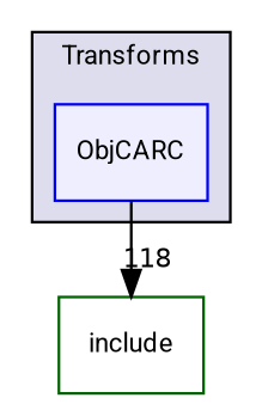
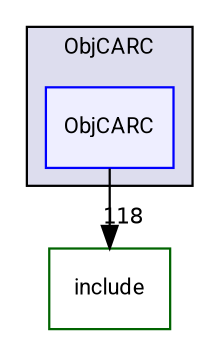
  digraph {
    compound=true
    fontname=Roboto
    node [fontname=Roboto fontsize=10 shape=box]
    n1 [fillcolor="#eeeeff" label=ObjCARC pencolor=black style=filled color=blue]
    n2 [color=darkgreen label=include]
    subgraph cluster_1 {
      bgcolor="#ddddee"
      fontsize=10
-     label=Transforms
+     label=ObjCARC
      pencolor=black
      n1
    }
    n1 -> n2 [headlabel=118 labeldistance=1.5 labelfontname=Helvetica labelfontsize=10 fontname=Roboto]
  }
